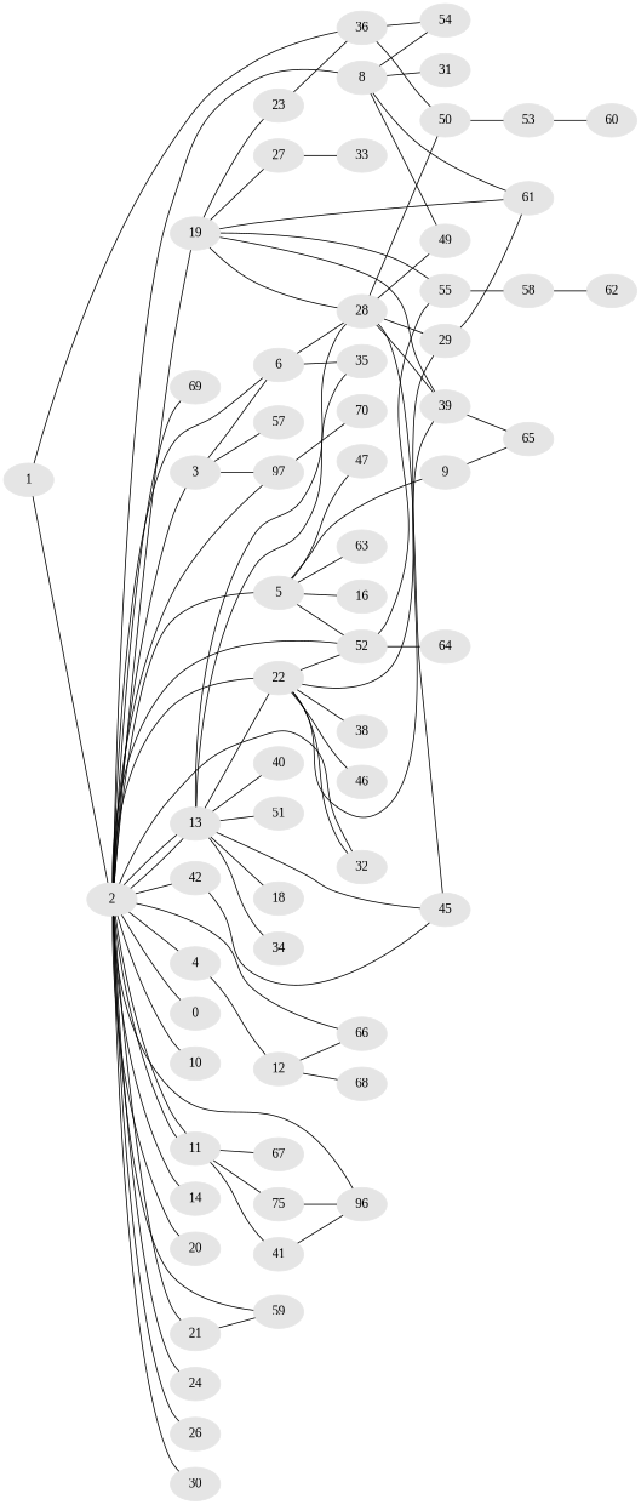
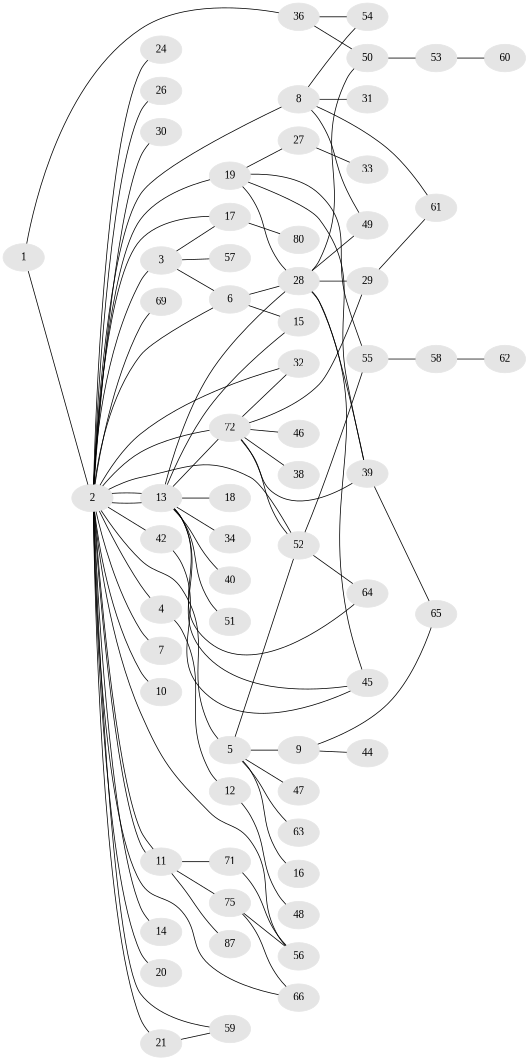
  graph {
    fontname="Liberation Serif"
    rankdir=LR
    node [color=gray90 fontname="Liberation Serif" style=filled]
    edge [fontname="Liberation Serif"]
    1
    2
    36
    3
    4
    5
    6
-   7 [label=0]
+   7
    8
    10
    11
    13
    14
-   17 [label=97]
+   17
    19
    20
    21
-   22
+   22 [label=72]
    24
    26
    30
    42
    52
-   56 [label=96]
+   56
    59
    66
    69
    32
-   23
    57
    12
    9
    16
    47
    63
    28
-   35
+   35 [label=15]
    31
    49
    54
    61
-   67
+   67 [label=87]
    n43 [label=75]
-   41
+   41 [label=71]
    51
    18
    34
    40
    45
    64
-   70
+   70 [label=80]
    27
    39
    55
    29
    38
    46
-   68
+   68 [label=48]
+   44
    65
    50
    33
    58
    53
    62
    60
    1 -- 2
    1 -- 36
    2 -- 3
    2 -- 4
    2 -- 5
    2 -- 6
    2 -- 7
    2 -- 8
    2 -- 10
    2 -- 11
    2 -- 11
    2 -- 13
    2 -- 13
    2 -- 14
    2 -- 17
    2 -- 19
    2 -- 20
    2 -- 21
    2 -- 22
    2 -- 24
    2 -- 26
    2 -- 30
    2 -- 42
    2 -- 52
    2 -- 56
    2 -- 59
    2 -- 66
    2 -- 69
    2 -- 32
    36 -- 54
    36 -- 50
    3 -- 6
    3 -- 17
    3 -- 57
    4 -- 12
    5 -- 52
    5 -- 9
    5 -- 16
    5 -- 47
    5 -- 63
    6 -- 28
    6 -- 35
    8 -- 31
    8 -- 49
    8 -- 54
    8 -- 61
    11 -- 67
    11 -- n43
    11 -- 41
    13 -- 22
    13 -- 28
    13 -- 35
    13 -- 51
    13 -- 18
    13 -- 34
    13 -- 40
    13 -- 45
+   13 -- 64
    17 -- 70
-   19 -- 23
    19 -- 28
-   19 -- 61
    19 -- 27
    19 -- 39
    19 -- 55
    21 -- 59
    22 -- 52
    22 -- 32
    22 -- 39
    22 -- 29
    22 -- 38
    22 -- 46
    42 -- 45
    52 -- 64
    52 -- 55
-   23 -- 36
-   12 -- 66
+   n43 -- 66
    12 -- 68
+   9 -- 44
    9 -- 65
    28 -- 49
    28 -- 45
    28 -- 39
    28 -- 29
    28 -- 50
    n43 -- 56
    41 -- 56
    27 -- 33
    39 -- 65
    55 -- 58
    29 -- 61
    50 -- 53
    58 -- 62
    53 -- 60
  }
